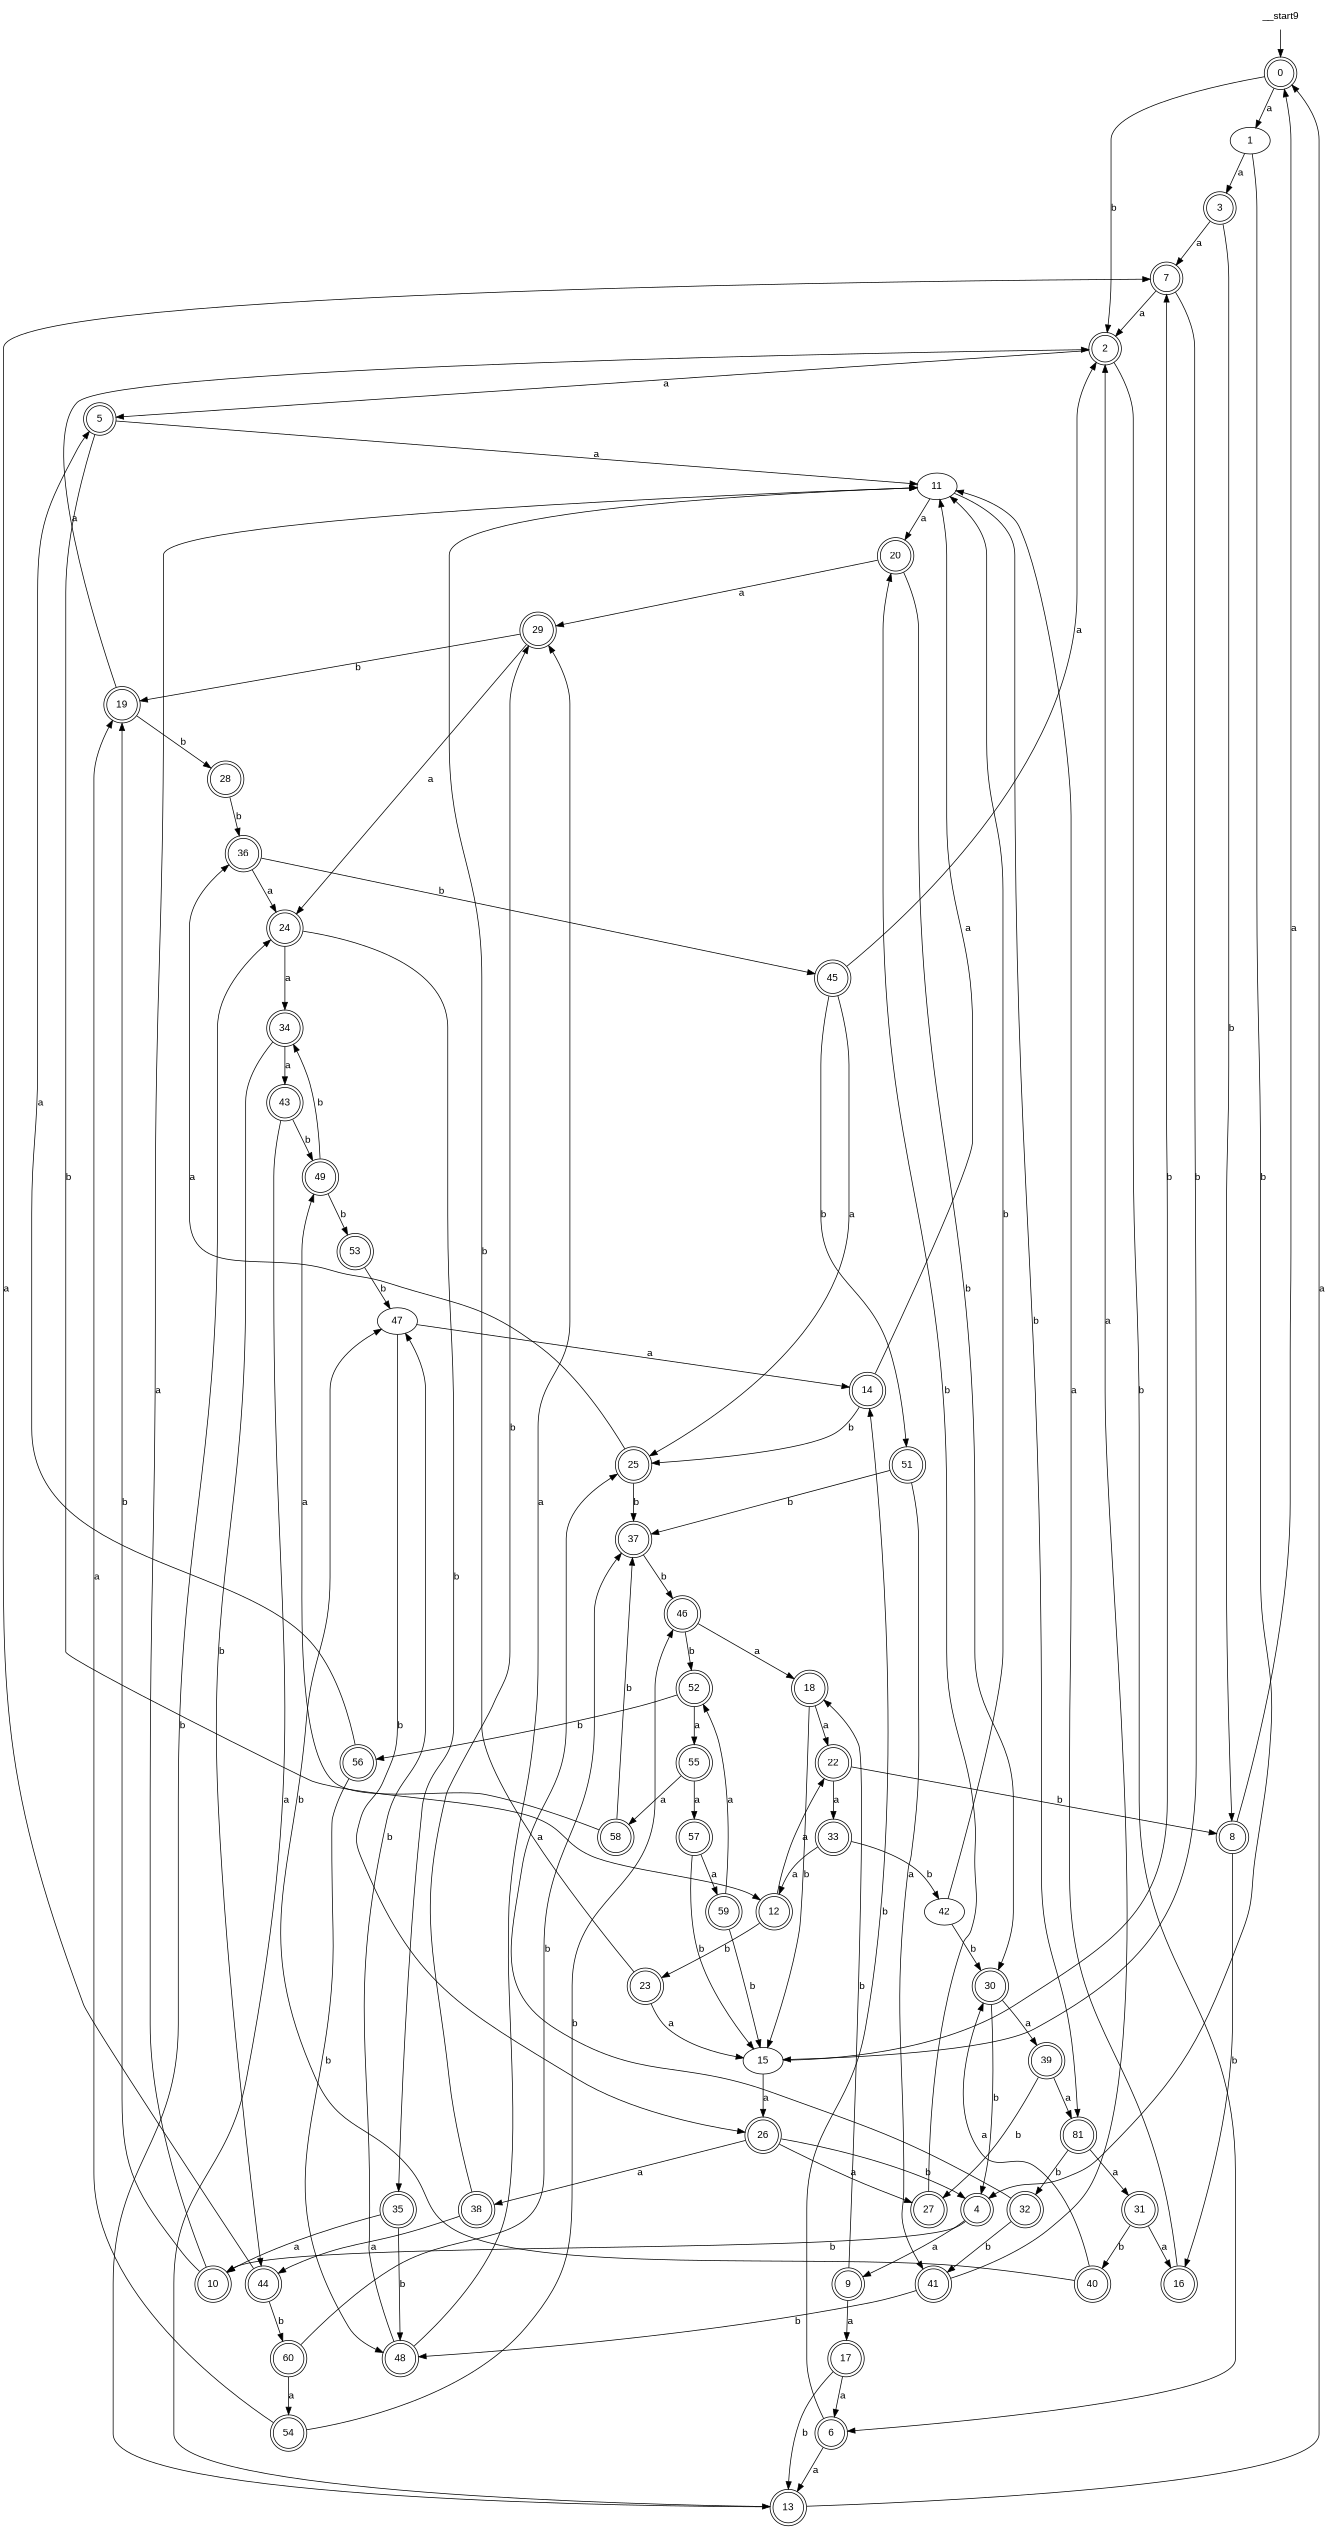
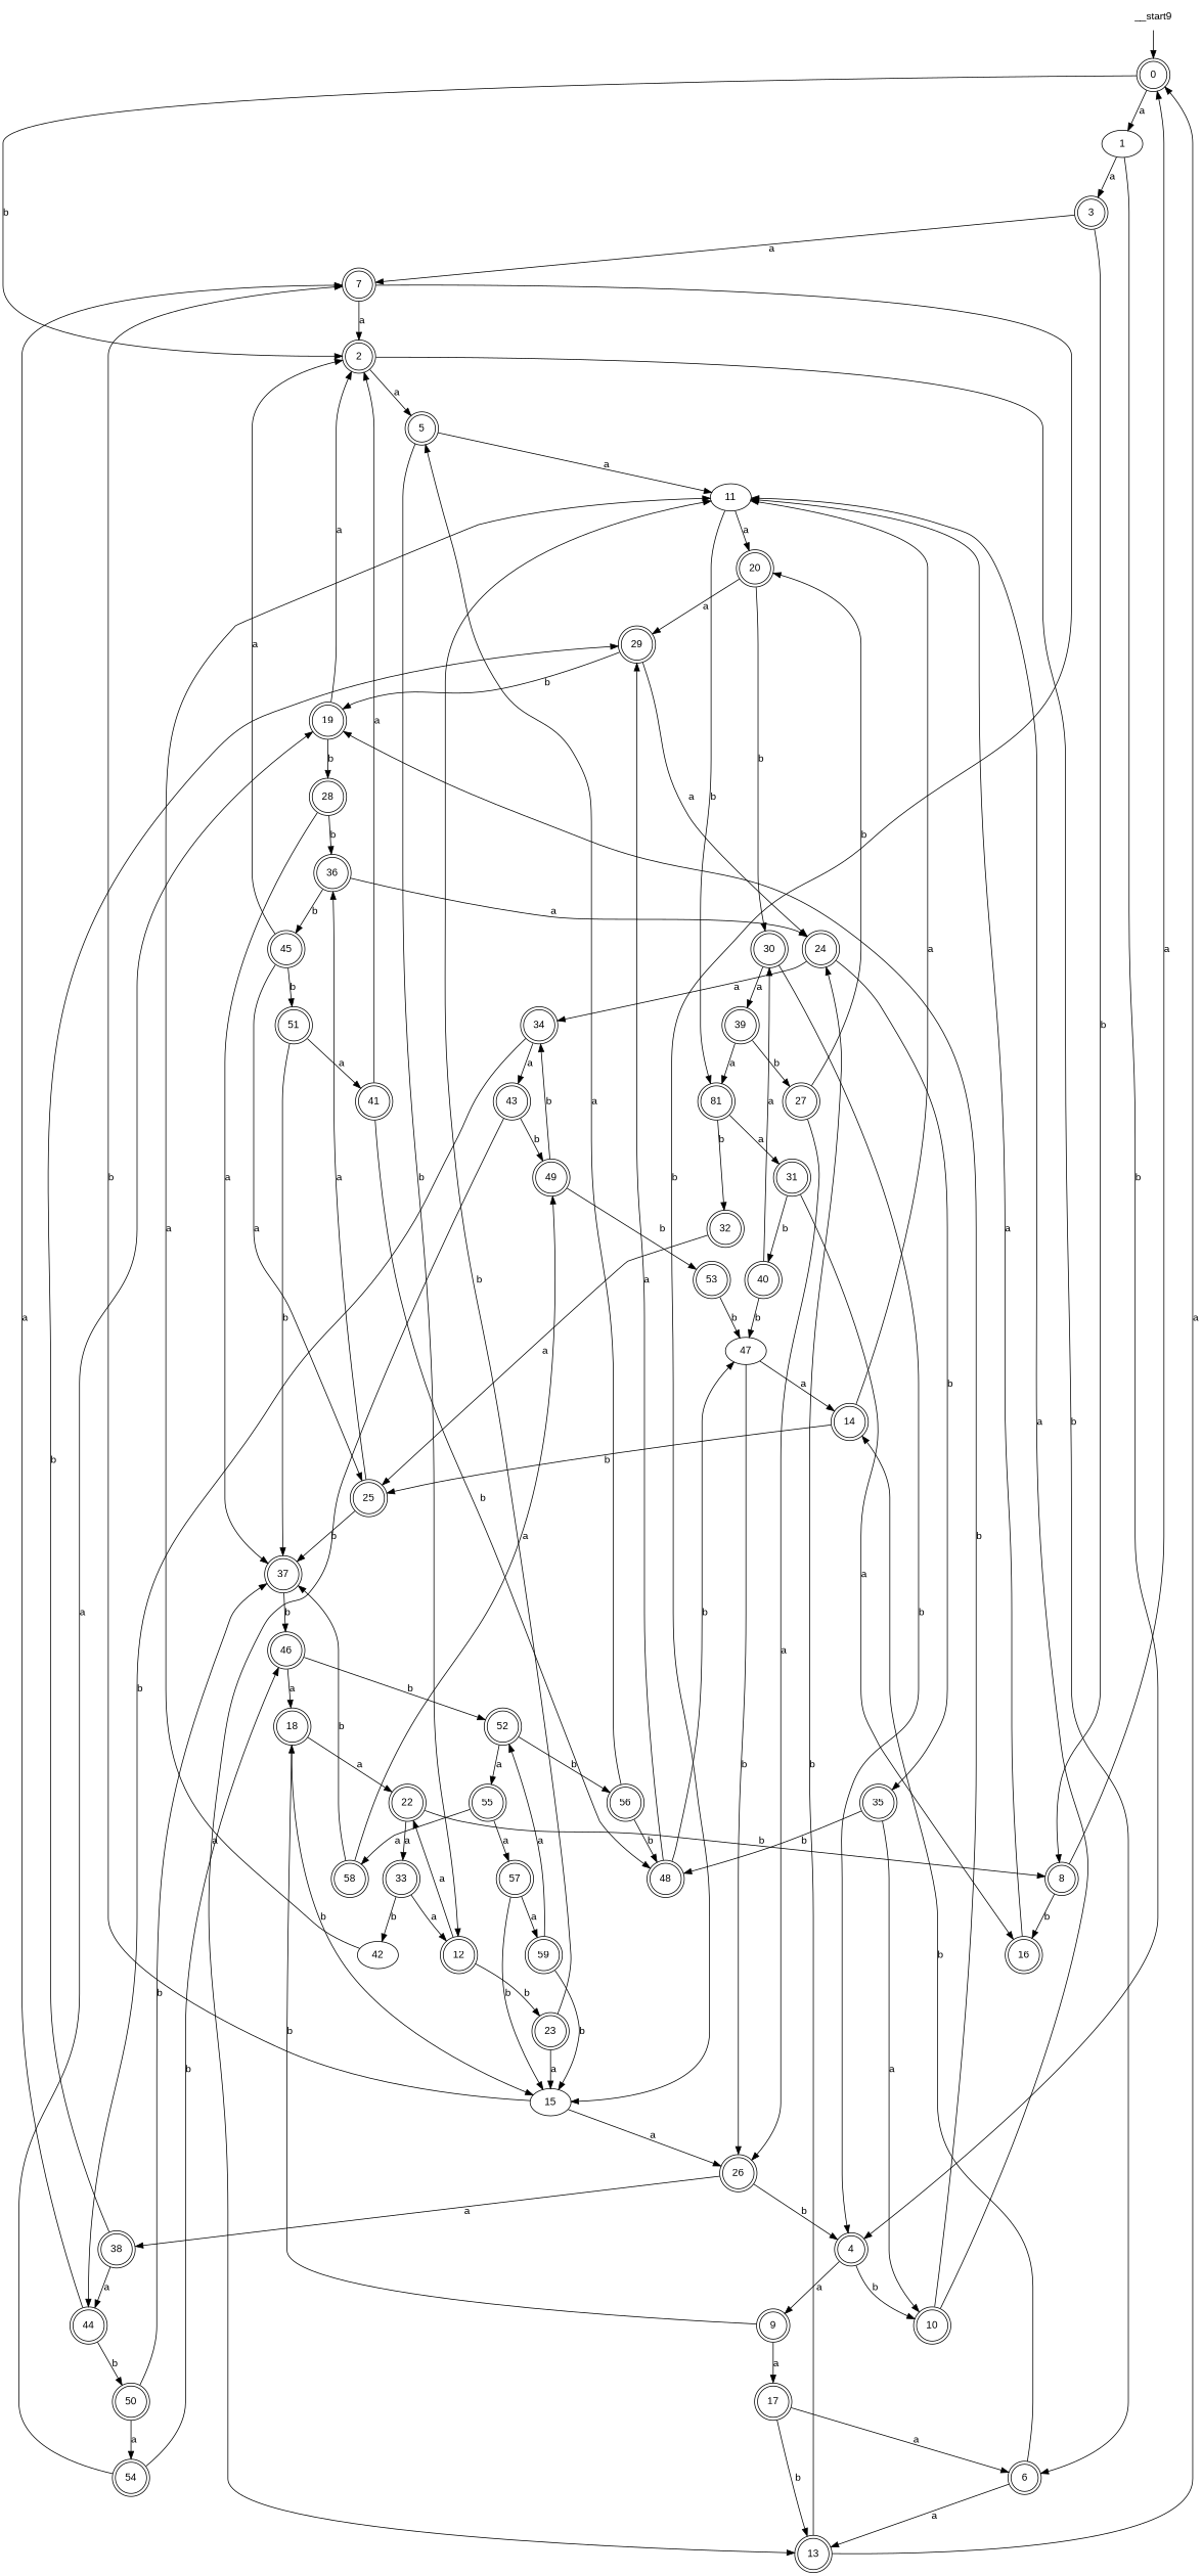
  digraph {
    fontname="Liberation Sans"
    node [fontname="Liberation Sans" shape=doublecircle]
    edge [fontname="Liberation Sans"]
    n1 [label=__start9 shape=none]
    0
    1 [shape=ellipse]
    2
    3
    4
    5
    6
    7
    8
    9
    10
    11 [shape=ellipse]
    12
    13
    14
    15 [shape=""]
    16
    17
    18
    19
    20
    n23 [label=81]
    22
    23
    24
    25
    26
    28
    29
    30
    31
    32
    33
    34
    35
    36
    37
    38
    27
    39
    40
    41
    42 [shape=ellipse]
    43
    44
    48
    45
    46
    47 [shape=""]
    49
-   50 [label=60]
+   50
    51
    52
    53
    54
    55
    56
    57
    58
    59
    n1 -> 0
    0 -> 1 [label=a]
    0 -> 2 [label=b]
    1 -> 3 [label=a]
    1 -> 4 [label=b]
    2 -> 5 [label=a]
    2 -> 6 [label=b]
    3 -> 7 [label=a]
    3 -> 8 [label=b]
    4 -> 9 [label=a]
    4 -> 10 [label=b]
    5 -> 11 [label=a]
    5 -> 12 [label=b]
    6 -> 13 [label=a]
    6 -> 14 [label=b]
    7 -> 2 [label=a]
    7 -> 15 [label=b]
    8 -> 0 [label=a]
    8 -> 16 [label=b]
    9 -> 17 [label=a]
    9 -> 18 [label=b]
    10 -> 11 [label=a]
    10 -> 19 [label=b]
    11 -> 20 [label=a]
    11 -> n23 [label=b]
    12 -> 22 [label=a]
    12 -> 23 [label=b]
    13 -> 0 [label=a]
    13 -> 24 [label=b]
    14 -> 11 [label=a]
    14 -> 25 [label=b]
    15 -> 7 [label=b]
    15 -> 26 [label=a]
    16 -> 11 [label=a]
    17 -> 6 [label=a]
    17 -> 13 [label=b]
    18 -> 15 [label=b]
    18 -> 22 [label=a]
    19 -> 2 [label=a]
    19 -> 28 [label=b]
    20 -> 29 [label=a]
    20 -> 30 [label=b]
    n23 -> 31 [label=a]
    n23 -> 32 [label=b]
    22 -> 8 [label=b]
    22 -> 33 [label=a]
    23 -> 11 [label=b]
    23 -> 15 [label=a]
    24 -> 34 [label=a]
    24 -> 35 [label=b]
    25 -> 36 [label=a]
    25 -> 37 [label=b]
    26 -> 4 [label=b]
    26 -> 38 [label=a]
    28 -> 36 [label=b]
+   28 -> 37 [label=a]
    29 -> 19 [label=b]
    29 -> 24 [label=a]
    30 -> 4 [label=b]
    30 -> 39 [label=a]
    31 -> 16 [label=a]
    31 -> 40 [label=b]
    32 -> 25 [label=a]
-   32 -> 41 [label=b]
    33 -> 12 [label=a]
    33 -> 42 [label=b]
    34 -> 43 [label=a]
    34 -> 44 [label=b]
    35 -> 10 [label=a]
    35 -> 48 [label=b]
    36 -> 24 [label=a]
    36 -> 45 [label=b]
    37 -> 46 [label=b]
    38 -> 29 [label=b]
    38 -> 44 [label=a]
    27 -> 20 [label=b]
-   26 -> 27 [label=a]
+   27 -> 26 [label=a]
    39 -> n23 [label=a]
    39 -> 27 [label=b]
    40 -> 30 [label=a]
    40 -> 47 [label=b]
    41 -> 2 [label=a]
    41 -> 48 [label=b]
-   42 -> 11 [label=b]
-   42 -> 30 [label=b]
+   42 -> 11 [label=a]
    43 -> 13 [label=a]
    43 -> 49 [label=b]
    44 -> 7 [label=a]
    44 -> 50 [label=b]
    48 -> 29 [label=a]
    48 -> 47 [label=b]
    45 -> 2 [label=a]
    45 -> 25 [label=a]
    45 -> 51 [label=b]
    46 -> 18 [label=a]
    46 -> 52 [label=b]
    47 -> 14 [label=a]
    47 -> 26 [label=b]
    49 -> 34 [label=b]
    49 -> 53 [label=b]
    50 -> 37 [label=b]
    50 -> 54 [label=a]
    51 -> 37 [label=b]
    51 -> 41 [label=a]
    52 -> 55 [label=a]
    52 -> 56 [label=b]
    53 -> 47 [label=b]
    54 -> 19 [label=a]
    54 -> 46 [label=b]
    55 -> 57 [label=a]
    55 -> 58 [label=a]
    56 -> 5 [label=a]
    56 -> 48 [label=b]
    57 -> 15 [label=b]
    57 -> 59 [label=a]
    58 -> 37 [label=b]
    58 -> 49 [label=a]
    59 -> 15 [label=b]
    59 -> 52 [label=a]
  }
